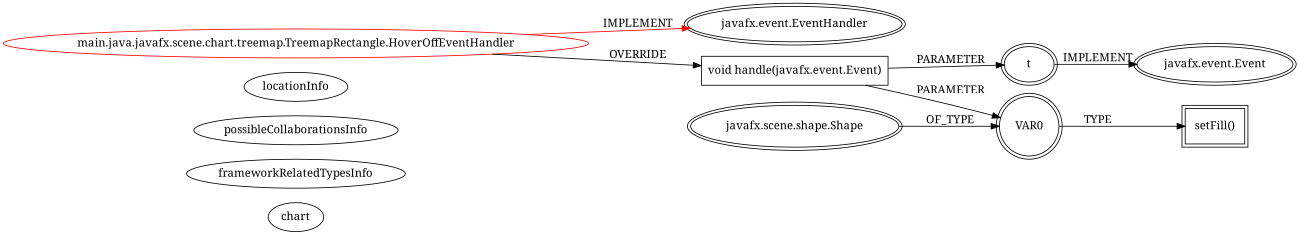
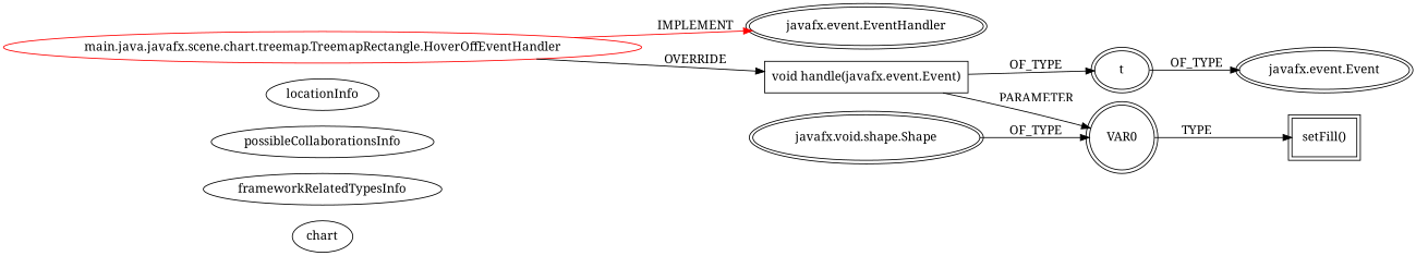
  digraph {
    fontname="Noto Serif"
    rankdir=LR
    node [fontname="Noto Serif" isFrameworkType=true]
    edge [fontname="Noto Serif"]
    n1 [category=extension_graph graphId=4491 isAnonymous=false label=chart possibleRelation=false isFrameworkType=""]
    frameworkRelatedTypesInfo [0="javafx.event.EventHandler" isFrameworkType=""]
    possibleCollaborationsInfo [isFrameworkType=""]
    locationInfo [contextSignature=HoverOffEventHandler filePath="/tasubo-javafx-chart-treemap/javafx-chart-treemap-master/src/main/java/javafx/scene/chart/treemap/TreemapRectangle.java" graphId=4491 projectName="tasubo-javafx-chart-treemap" isFrameworkType=""]
    n5 [color=red isFrameworkType=false label="main.java.javafx.scene.chart.treemap.TreemapRectangle.HoverOffEventHandler" vertexType=ROOT_CLIENT_CLASS_DECLARATION]
    n6 [label="javafx.event.EventHandler" peripheries=2 vertexType=FRAMEWORK_INTERFACE_TYPE]
    n7 [isFrameworkType=false label="void handle(javafx.event.Event)" shape=box vertexType=OVERRIDING_METHOD_DECLARATION]
    n8 [label=t peripheries=2 vertexType=PARAMETER_DECLARATION]
    n9 [label=VAR0 peripheries=2 shape=circle vertexType=VARIABLE_EXPRESION]
    n10 [label="javafx.event.Event" peripheries=2 vertexType=FRAMEWORK_CLASS_TYPE]
    n11 [label="setFill()" peripheries=2 shape=box vertexType=INSIDE_CALL]
-   n12 [label="javafx.scene.shape.Shape" peripheries=2 vertexType=FRAMEWORK_CLASS_TYPE]
+   n12 [label="javafx.void.shape.Shape" peripheries=2 vertexType=FRAMEWORK_CLASS_TYPE]
    n5 -> n6 [color=red label=IMPLEMENT]
    n5 -> n7 [label=OVERRIDE]
-   n7 -> n8 [label=PARAMETER]
+   n7 -> n8 [label=OF_TYPE]
    n7 -> n9 [label=PARAMETER]
-   n8 -> n10 [label=IMPLEMENT]
+   n8 -> n10 [label=OF_TYPE]
    n9 -> n11 [label=TYPE]
    n12 -> n9 [label=OF_TYPE]
  }
